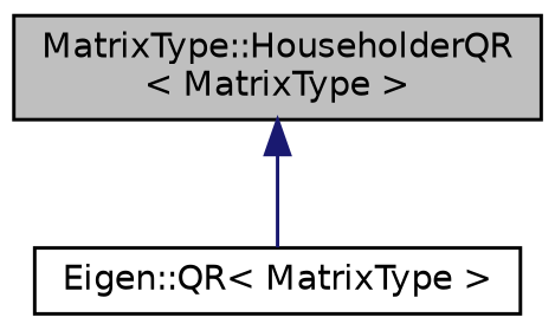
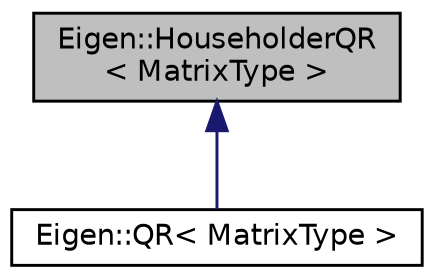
  digraph {
    node [color=black fontname=Helvetica fontsize=10 shape=record style=filled]
-   n1 [fillcolor=grey75 fontcolor=black height=0.2 label="MatrixType::HouseholderQR\l\< MatrixType \>" width=0.4]
+   n1 [fillcolor=grey75 fontcolor=black height=0.2 label="Eigen::HouseholderQR\l\< MatrixType \>" width=0.4]
    n2 [fillcolor=white height=0.2 label="Eigen::QR\< MatrixType \>" width=0.4]
    n1 -> n2 [color=midnightblue dir=back fontname=Helvetica fontsize=10 labelfontname=Helvetica labelfontsize=10 style=solid]
  }
